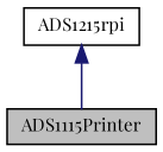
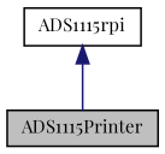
  digraph {
    fontname="Playfair Display"
    node [color=black fontname="Playfair Display" fontsize=10 shape=record style=filled]
    n1 [fillcolor=grey75 fontcolor=black height=0.2 label=ADS1115Printer width=0.4]
-   n2 [fillcolor=white height=0.2 label=ADS1215rpi width=0.4]
+   n2 [fillcolor=white height=0.2 label=ADS1115rpi width=0.4]
    n2 -> n1 [color=midnightblue dir=back fontname="Playfair Display" fontsize=10 labelfontname=Helvetica labelfontsize=10 style=solid]
  }
